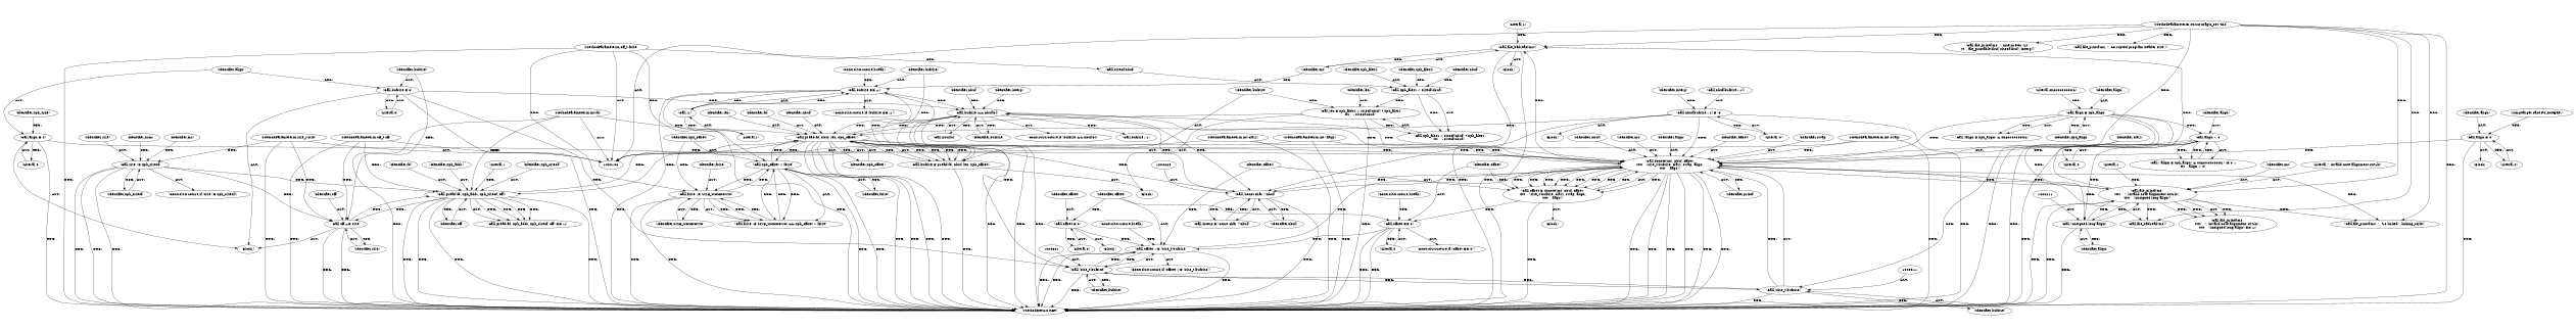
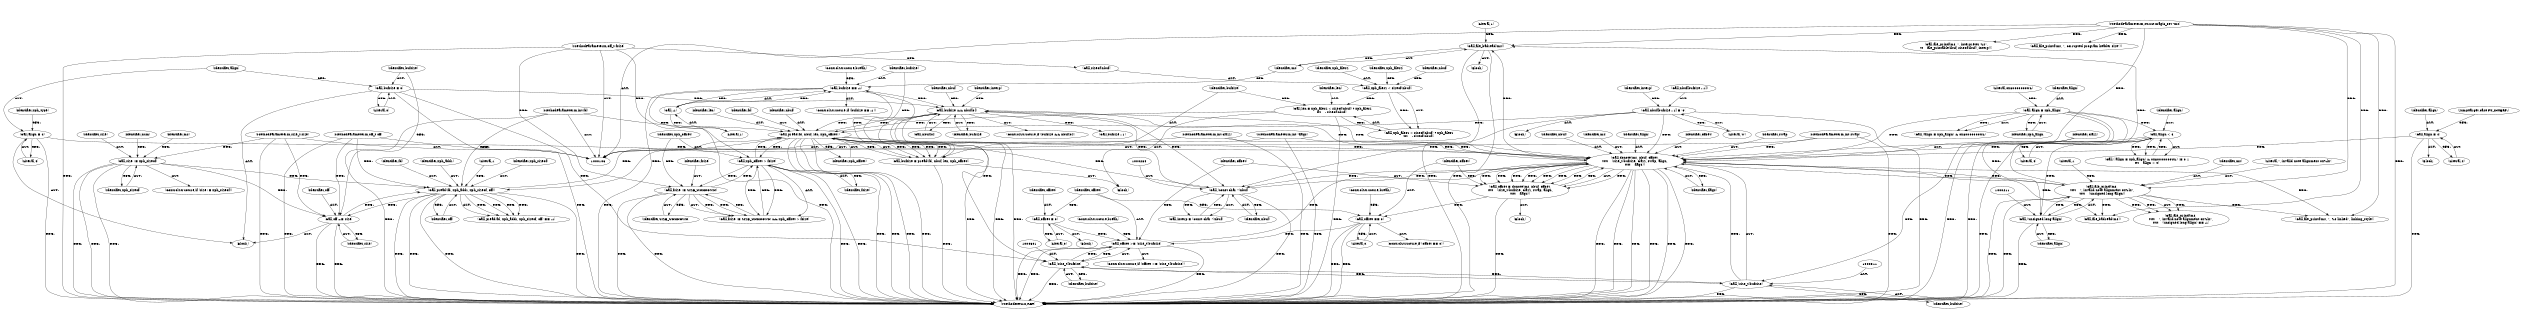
  digraph {
    n1 [label="(Call,file_badread(ms))"]
    n2 [label="(Identifier,ms)"]
    n3 [label="(Block,)"]
    n4 [label="(MethodReturn,RET)"]
    n5 [label="(Call,bufsize == -1)"]
    n6 [label="(Call,donote(ms, nbuf, offset,\n\t\t\t\t    (size_t)bufsize, clazz, swap, align,\n\t\t\t\t    flags))"]
    n7 [label="(Call,file_printf(ms, \n\t\t\t\t    \", invalid note alignment 0x%lx\",\n\t\t\t\t    (unsigned long)align))"]
    n8 [label="(Call,(const char *)nbuf)"]
    n9 [label="(Call,bufsize && nbuf[0])"]
    n10 [label="(Call,offset = donote(ms, nbuf, offset,\n\t\t\t\t    (size_t)bufsize, clazz, swap, align,\n\t\t\t\t    flags))"]
    n11 [label="(Call,file_printf(ms, \", %s linked\", linking_style))"]
    n12 [label="(Call,file_badread(ms))"]
-   n13 [label="(Identifier,printf)"]
+   n13 [label="(Identifier,flags)"]
    n14 [label="(Call,(unsigned long)align)"]
    n15 [label="(Call,file_printf(ms, \n\t\t\t\t    \", invalid note alignment 0x%lx\",\n\t\t\t\t    (unsigned long)align) == -1)"]
    n16 [label="(Call,interp = (const char *)nbuf)"]
    n17 [label="(Identifier,nbuf)"]
    n18 [label="(Call,pread(fd, nbuf, len, xph_offset))"]
    n19 [label="(Call,nbuf[0])"]
    n20 [label="(Identifier,bufsize)"]
    n21 [label="(ControlStructure,if (bufsize && nbuf[0]))"]
    n22 [label="(Call,bufsize - 1)"]
    n23 [label="(Call,offset == 0)"]
    n24 [label="(Block,)"]
    n25 [label="(Identifier,align)"]
    n26 [label="(MethodParameterIn,struct magic_set *ms)"]
    n27 [label="(Call,file_printf(ms, \", interpreter %s\",\n\t\t    file_printable(ibuf, sizeof(ibuf), interp)))"]
    n28 [label="(Call,file_printf(ms, \", corrupted program header size\"))"]
    1000106
    n30 [label="(Call,align = xph_align)"]
    n31 [label="(Call,align < 4)"]
    n32 [label="(Call,(align = xph_align) & 0x80000000UL)"]
    n33 [label="(Identifier,xph_align)"]
    n34 [label="(Call,((align = xph_align) & 0x80000000UL) != 0 ||\n\t\t\t    align < 4)"]
    n35 [label="(Literal,4)"]
    n36 [label="(Call,bufsize = pread(fd, nbuf, len, xph_offset))"]
    n37 [label="(Call,pread(fd, xph_addr, xph_sizeof, off))"]
    n38 [label="(Call,xph_offset > fsize)"]
    n39 [label="(Identifier,xph_offset)"]
    n40 [label="(Call,-1)"]
    n41 [label="(Call,(size_t)bufsize)"]
    n42 [label="(ControlStructure,if (bufsize == -1))"]
    n43 [label="(Literal,1)"]
    n44 [label="(Call,offset >= (size_t)bufsize)"]
    n45 [label="(Call,(size_t)bufsize)"]
    n46 [label="(Identifier,bufsize)"]
    n47 [label="(Block,)"]
    n48 [label="(Call,off += size)"]
    n49 [label="(Identifier,off)"]
    n50 [label="(Call,pread(fd, xph_addr, xph_sizeof, off) == -1)"]
    n51 [label="(Call,fsize != SIZE_UNKNOWN)"]
    n52 [label="(Call,fsize != SIZE_UNKNOWN && xph_offset > fsize)"]
    n53 [label="(Identifier,fsize)"]
    n54 [label="(Block,)"]
    n55 [label="(Identifier,size)"]
    n56 [label="(MethodParameterIn,int fd)"]
    n57 [label="(Call,size != xph_sizeof)"]
    n58 [label="(ControlStructure,if (size != xph_sizeof))"]
    n59 [label="(Identifier,xph_sizeof)"]
    n60 [label="(MethodParameterIn,size_t size)"]
    n61 [label="(MethodParameterIn,off_t off)"]
    n62 [label="(Call,nbuf[bufsize - 1] = '\0')"]
    n63 [label="(Block,)"]
    n64 [label="(Literal,'\0')"]
    n65 [label="(Call,len = xph_filesz < sizeof(nbuf) ? xph_filesz\n\t\t\t    : sizeof(nbuf))"]
    n66 [label="(Call,xph_filesz < sizeof(nbuf) ? xph_filesz\n\t\t\t    : sizeof(nbuf))"]
    n67 [label="(Call,xph_filesz < sizeof(nbuf))"]
    n68 [label="(Call,sizeof(nbuf))"]
    n69 [label="(Identifier,SIZE_UNKNOWN)"]
    n70 [label="(MethodParameterIn,off_t fsize)"]
    n71 [label="(Call,bufsize = 0)"]
    n72 [label="(Literal,0)"]
    n73 [label="(ControlStructure,if (offset >= (size_t)bufsize))"]
    n74 [label="(Call,offset = 0)"]
    n75 [label="(Literal,0)"]
    n76 [label="(Block,)"]
    n77 [label="(Literal,0)"]
    n78 [label="(ControlStructure,if (offset == 0))"]
    n79 [label="(Identifier,bufsize)"]
    n80 [label="(MethodParameterIn,int clazz)"]
    n81 [label="(MethodParameterIn,int swap)"]
    n82 [label="(Call,align = 4)"]
    n83 [label="(Literal,4)"]
    n84 [label="(Call,align = 4)"]
    n85 [label="(Block,)"]
    n86 [label="(Literal,4)"]
    n87 [label="(MethodParameterIn,int *flags)"]
    n88 [label="(ControlStructure,break;)"]
    n89 [label="(ControlStructure,break;)"]
    n90 [label="(Identifier,align)"]
    n91 [label="(Literal,0x80000000UL)"]
    n92 [label="(Identifier,fd)"]
    n93 [label="(Identifier,nbuf)"]
    n94 [label="(Identifier,ms)"]
    n95 [label="(Identifier,offset)"]
    n96 [label="(Identifier,align)"]
    n97 [label="(Identifier,off)"]
    n98 [label="(ControlStructure,break;)"]
    n99 [label="(Identifier,swap)"]
    n100 [label="(Identifier,offset)"]
    n101 [label="(Identifier,xph_offset)"]
    n102 [label="(Identifier,interp)"]
    n103 [label="(Identifier,bufsize)"]
    n104 [label="(Identifier,fsize)"]
    n105 [label="(Identifier,xph_type)"]
    n106 [label="(Identifier,len)"]
    n107 [label="(Literal,1)"]
    n108 [label="(Identifier,nbuf)"]
    n109 [label="(Identifier,nbuf)"]
    n110 [label="(Literal,1)"]
    n111 [label="(Identifier,interp)"]
    n112 [label="(Identifier,bufsize)"]
    n113 [label="(Identifier,align)"]
    n114 [label="(Identifier,ms)"]
    n115 [label="(Identifier,xph_filesz)"]
    n116 [label="(Identifier,offset)"]
    n117 [label="(Identifier,nbuf)"]
    n118 [label="(Identifier,xph_sizeof)"]
    n119 [label="(Identifier,offset)"]
    n120 [label="(Identifier,offset)"]
    n121 [label="(Identifier,ms)"]
    n122 [label="(Identifier,align)"]
    n123 [label="(Identifier,clazz)"]
    n124 [label="(Literal,\", invalid note alignment 0x%lx\")"]
    n125 [label="(Identifier,size)"]
    n126 [label="(Identifier,fd)"]
    n127 [label="(Literal,1)"]
    n128 [label="(JumpTarget,case PT_INTERP:)"]
    n129 [label="(Identifier,align)"]
    n130 [label="(Identifier,xph_filesz)"]
    n131 [label="(Identifier,len)"]
    n132 [label="(Identifier,num)"]
    n133 [label="(Call,nbuf[bufsize - 1])"]
    n134 [label="(Identifier,xph_addr)"]
    n135 [label="(Identifier,bufsize)"]
    1000211
    1000284
    1000301
    1000311
    n1 -> n2 [label="CFG: "]
    n1 -> n3 [label="AST: "]
    n1 -> n4 [label="DDG: "]
    n1 -> n4 [label="DDG: "]
    n2 -> n1 [label="AST: "]
    n2 -> n5 [label="CFG: "]
    n5 -> n4 [label="DDG: "]
    n5 -> n4 [label="DDG: "]
    n5 -> n9 [label="DDG: "]
    n5 -> n40 [label="CFG: "]
    n5 -> n41 [label="DDG: "]
    n5 -> n42 [label="AST: "]
    n6 -> n1 [label="DDG: "]
    n6 -> n4 [label="DDG: "]
    n6 -> n4 [label="DDG: "]
    n6 -> n4 [label="DDG: "]
    n6 -> n4 [label="DDG: "]
    n6 -> n4 [label="DDG: "]
    n6 -> n4 [label="DDG: "]
    n6 -> n7 [label="DDG: "]
    n6 -> n8 [label="DDG: "]
    n6 -> n9 [label="DDG: "]
    n6 -> n10 [label="AST: "]
    n6 -> n10 [label="DDG: "]
    n6 -> n10 [label="DDG: "]
    n6 -> n10 [label="DDG: "]
    n6 -> n10 [label="DDG: "]
    n6 -> n10 [label="DDG: "]
    n6 -> n10 [label="DDG: "]
    n6 -> n10 [label="DDG: "]
    n6 -> n10 [label="DDG: "]
    n6 -> n11 [label="DDG: "]
    n6 -> n12 [label="DDG: "]
    n6 -> n13 [label="CFG: "]
    n7 -> n1 [label="DDG: "]
    n7 -> n4 [label="DDG: "]
    n7 -> n4 [label="DDG: "]
    n7 -> n6 [label="DDG: "]
    n7 -> n11 [label="DDG: "]
    n7 -> n12 [label="DDG: "]
    n7 -> n14 [label="CFG: "]
    n7 -> n15 [label="AST: "]
    n7 -> n15 [label="DDG: "]
    n7 -> n15 [label="DDG: "]
    n7 -> n15 [label="DDG: "]
    n8 -> n4 [label="DDG: "]
    n8 -> n6 [label="DDG: "]
    n8 -> n9 [label="DDG: "]
    n8 -> n16 [label="AST: "]
    n8 -> n16 [label="DDG: "]
    n8 -> n17 [label="CFG: "]
    n9 -> n4 [label="DDG: "]
    n9 -> n4 [label="DDG: "]
    n9 -> n4 [label="DDG: "]
    n9 -> n6 [label="DDG: "]
    n9 -> n8 [label="DDG: "]
    n9 -> n18 [label="DDG: "]
    n9 -> n19 [label="CFG: "]
    n9 -> n20 [label="CFG: "]
    n9 -> n21 [label="AST: "]
    n9 -> n22 [label="DDG: "]
    n10 -> n4 [label="DDG: "]
    n10 -> n6 [label="CFG: "]
    n10 -> n23 [label="DDG: "]
    n10 -> n24 [label="AST: "]
    n13 -> n6 [label="AST: "]
    n14 -> n4 [label="DDG: "]
    n14 -> n7 [label="AST: "]
    n14 -> n7 [label="DDG: "]
    n14 -> n25 [label="CFG: "]
    n16 -> n8 [label="CFG: "]
    n17 -> n8 [label="AST: "]
    n18 -> n4 [label="DDG: "]
    n18 -> n4 [label="DDG: "]
    n18 -> n4 [label="DDG: "]
    n18 -> n4 [label="DDG: "]
    n18 -> n6 [label="DDG: "]
    n18 -> n8 [label="DDG: "]
    n18 -> n9 [label="DDG: "]
    n18 -> n36 [label="AST: "]
    n18 -> n36 [label="DDG: "]
    n18 -> n36 [label="DDG: "]
    n18 -> n36 [label="DDG: "]
    n18 -> n36 [label="DDG: "]
    n18 -> n37 [label="DDG: "]
    n18 -> n38 [label="DDG: "]
    n18 -> n39 [label="CFG: "]
    n19 -> n9 [label="AST: "]
    n20 -> n9 [label="AST: "]
    n23 -> n4 [label="DDG: "]
    n23 -> n4 [label="DDG: "]
    n23 -> n44 [label="DDG: "]
    n23 -> n77 [label="CFG: "]
    n23 -> n78 [label="AST: "]
    n25 -> n14 [label="AST: "]
    n26 -> n1 [label="DDG: "]
    n26 -> n4 [label="DDG: "]
    n26 -> n6 [label="DDG: "]
    n26 -> n7 [label="DDG: "]
    n26 -> n11 [label="DDG: "]
    n26 -> n12 [label="DDG: "]
    n26 -> n27 [label="DDG: "]
    n26 -> n28 [label="DDG: "]
    n26 -> 1000106 [label="AST: "]
    n30 -> n4 [label="DDG: "]
    n30 -> n4 [label="DDG: "]
    n30 -> n6 [label="DDG: "]
    n30 -> n14 [label="DDG: "]
    n30 -> n31 [label="DDG: "]
    n30 -> n32 [label="AST: "]
    n30 -> n32 [label="DDG: "]
    n30 -> n33 [label="CFG: "]
    n31 -> n4 [label="DDG: "]
    n31 -> n6 [label="DDG: "]
    n31 -> n14 [label="DDG: "]
    n31 -> n34 [label="AST: "]
    n31 -> n34 [label="DDG: "]
    n31 -> n34 [label="DDG: "]
    n31 -> n35 [label="CFG: "]
    n33 -> n30 [label="AST: "]
    n34 -> n31 [label="CFG: "]
    n35 -> n31 [label="AST: "]
    n36 -> n4 [label="DDG: "]
    n36 -> n5 [label="DDG: "]
    n36 -> n18 [label="CFG: "]
    n36 -> n47 [label="AST: "]
    n37 -> n4 [label="DDG: "]
    n37 -> n4 [label="DDG: "]
    n37 -> n4 [label="DDG: "]
    n37 -> n4 [label="DDG: "]
    n37 -> n18 [label="DDG: "]
    n37 -> n48 [label="DDG: "]
    n37 -> n49 [label="CFG: "]
    n37 -> n50 [label="AST: "]
    n37 -> n50 [label="DDG: "]
    n37 -> n50 [label="DDG: "]
    n37 -> n50 [label="DDG: "]
    n37 -> n50 [label="DDG: "]
    n38 -> n4 [label="DDG: "]
    n38 -> n4 [label="DDG: "]
    n38 -> n18 [label="DDG: "]
    n38 -> n51 [label="DDG: "]
    n38 -> n52 [label="AST: "]
    n38 -> n52 [label="DDG: "]
    n38 -> n52 [label="DDG: "]
    n38 -> n53 [label="CFG: "]
    n39 -> n18 [label="AST: "]
    n40 -> n5 [label="AST: "]
    n40 -> n5 [label="DDG: "]
    n40 -> n43 [label="CFG: "]
    n41 -> n4 [label="DDG: "]
    n41 -> n44 [label="AST: "]
    n41 -> n44 [label="DDG: "]
    n41 -> n45 [label="DDG: "]
    n41 -> n46 [label="CFG: "]
    n43 -> n40 [label="AST: "]
    n44 -> n4 [label="DDG: "]
    n44 -> n4 [label="DDG: "]
    n44 -> n4 [label="DDG: "]
    n44 -> n6 [label="DDG: "]
    n44 -> n41 [label="CFG: "]
    n44 -> n73 [label="AST: "]
    n45 -> n4 [label="DDG: "]
    n45 -> n6 [label="AST: "]
    n45 -> n6 [label="DDG: "]
    n45 -> n41 [label="DDG: "]
    n45 -> n79 [label="CFG: "]
    n46 -> n41 [label="AST: "]
    n48 -> n4 [label="DDG: "]
    n48 -> n4 [label="DDG: "]
    n48 -> n37 [label="DDG: "]
    n48 -> n54 [label="AST: "]
    n48 -> n55 [label="CFG: "]
    n49 -> n37 [label="AST: "]
    n51 -> n4 [label="DDG: "]
    n51 -> n4 [label="DDG: "]
    n51 -> n38 [label="DDG: "]
    n51 -> n52 [label="AST: "]
    n51 -> n52 [label="DDG: "]
    n51 -> n52 [label="DDG: "]
    n51 -> n69 [label="CFG: "]
    n52 -> n38 [label="CFG: "]
    n52 -> n51 [label="CFG: "]
    n53 -> n38 [label="AST: "]
    n55 -> n48 [label="AST: "]
    n56 -> n4 [label="DDG: "]
    n56 -> n18 [label="DDG: "]
    n56 -> 1000106 [label="AST: "]
    n56 -> n37 [label="DDG: "]
    n57 -> n4 [label="DDG: "]
    n57 -> n4 [label="DDG: "]
    n57 -> n4 [label="DDG: "]
    n57 -> n37 [label="DDG: "]
    n57 -> n48 [label="DDG: "]
    n57 -> n58 [label="AST: "]
    n57 -> n59 [label="CFG: "]
    n59 -> n57 [label="AST: "]
    n60 -> n4 [label="DDG: "]
    n60 -> 1000106 [label="AST: "]
    n60 -> n48 [label="DDG: "]
    n60 -> n57 [label="DDG: "]
    n61 -> n4 [label="DDG: "]
    n61 -> 1000106 [label="AST: "]
    n61 -> n37 [label="DDG: "]
    n61 -> n48 [label="DDG: "]
    n62 -> n4 [label="DDG: "]
    n62 -> n6 [label="DDG: "]
    n62 -> n8 [label="DDG: "]
    n62 -> n18 [label="DDG: "]
    n62 -> n63 [label="AST: "]
    n62 -> n64 [label="CFG: "]
    n64 -> n62 [label="AST: "]
    n65 -> n4 [label="DDG: "]
    n65 -> n18 [label="DDG: "]
    n65 -> n47 [label="AST: "]
    n65 -> n66 [label="CFG: "]
    n66 -> n65 [label="AST: "]
    n67 -> n65 [label="DDG: "]
    n67 -> n66 [label="AST: "]
    n67 -> n66 [label="DDG: "]
    n68 -> n67 [label="AST: "]
    n69 -> n51 [label="AST: "]
    n70 -> n4 [label="DDG: "]
    n70 -> 1000106 [label="AST: "]
    n70 -> n38 [label="DDG: "]
    n70 -> n51 [label="DDG: "]
    n70 -> n68 [label="CFG: "]
    n71 -> n4 [label="DDG: "]
    n71 -> n9 [label="DDG: "]
    n71 -> n41 [label="DDG: "]
    n71 -> n54 [label="AST: "]
    n71 -> n72 [label="CFG: "]
    n72 -> n71 [label="AST: "]
    n74 -> n44 [label="DDG: "]
    n74 -> n75 [label="CFG: "]
    n74 -> n76 [label="AST: "]
    n75 -> n74 [label="AST: "]
    n77 -> n23 [label="AST: "]
    n79 -> n45 [label="AST: "]
    n80 -> n4 [label="DDG: "]
    n80 -> n6 [label="DDG: "]
    n80 -> 1000106 [label="AST: "]
    n81 -> n4 [label="DDG: "]
    n81 -> n6 [label="DDG: "]
    n81 -> 1000106 [label="AST: "]
    n82 -> n4 [label="DDG: "]
    n82 -> n6 [label="DDG: "]
    n82 -> n54 [label="AST: "]
    n82 -> n83 [label="CFG: "]
    n83 -> n82 [label="AST: "]
    n84 -> n4 [label="DDG: "]
    n84 -> n6 [label="DDG: "]
    n84 -> n85 [label="AST: "]
    n84 -> n86 [label="CFG: "]
    n86 -> n84 [label="AST: "]
    n87 -> n4 [label="CFG: "]
    n87 -> n6 [label="DDG: "]
    n87 -> 1000106 [label="AST: "]
    n88 -> n23 [label="CFG: "]
    n89 -> n44 [label="CFG: "]
    n90 -> n84 [label="AST: "]
    n91 -> n30 [label="CFG: "]
    n92 -> n18 [label="AST: "]
    n93 -> n67 [label="CFG: "]
    n94 -> n7 [label="AST: "]
    n95 -> n6 [label="AST: "]
    n96 -> n31 [label="AST: "]
    n97 -> n48 [label="AST: "]
    n98 -> n5 [label="CFG: "]
    n99 -> n6 [label="AST: "]
    n100 -> n74 [label="AST: "]
    n101 -> n38 [label="AST: "]
    n101 -> n51 [label="CFG: "]
    n102 -> n62 [label="CFG: "]
    n103 -> n5 [label="AST: "]
    n103 -> n36 [label="CFG: "]
    n104 -> n51 [label="AST: "]
    n105 -> n82 [label="CFG: "]
    n106 -> n65 [label="AST: "]
    n107 -> n1 [label="CFG: "]
    n108 -> n9 [label="CFG: "]
    n109 -> n6 [label="AST: "]
    n110 -> n37 [label="CFG: "]
    n111 -> n9 [label="CFG: "]
    n112 -> n36 [label="AST: "]
    n112 -> n65 [label="CFG: "]
    n113 -> n71 [label="CFG: "]
    n113 -> n82 [label="AST: "]
    n114 -> n57 [label="CFG: "]
    n115 -> n67 [label="AST: "]
    n116 -> n23 [label="CFG: "]
    n116 -> n44 [label="AST: "]
    n116 -> n74 [label="CFG: "]
    n117 -> n18 [label="AST: "]
    n118 -> n37 [label="AST: "]
    n119 -> n10 [label="AST: "]
    n119 -> n44 [label="CFG: "]
    n120 -> n10 [label="CFG: "]
    n120 -> n23 [label="AST: "]
    n121 -> n6 [label="AST: "]
    n122 -> n30 [label="AST: "]
    n123 -> n6 [label="AST: "]
    n123 -> n45 [label="CFG: "]
    n124 -> n7 [label="AST: "]
    n125 -> n57 [label="AST: "]
    n126 -> n37 [label="AST: "]
    n127 -> n7 [label="CFG: "]
    n128 -> n84 [label="CFG: "]
    n129 -> n6 [label="AST: "]
    n130 -> n67 [label="CFG: "]
    n131 -> n18 [label="AST: "]
    n132 -> n57 [label="CFG: "]
    n133 -> n62 [label="AST: "]
    n134 -> n37 [label="AST: "]
    n135 -> n48 [label="CFG: "]
    n135 -> n71 [label="AST: "]
    1000211 -> n14 [label="AST: "]
    1000284 -> n8 [label="AST: "]
    1000301 -> n41 [label="AST: "]
    1000311 -> n45 [label="AST: "]
  }
